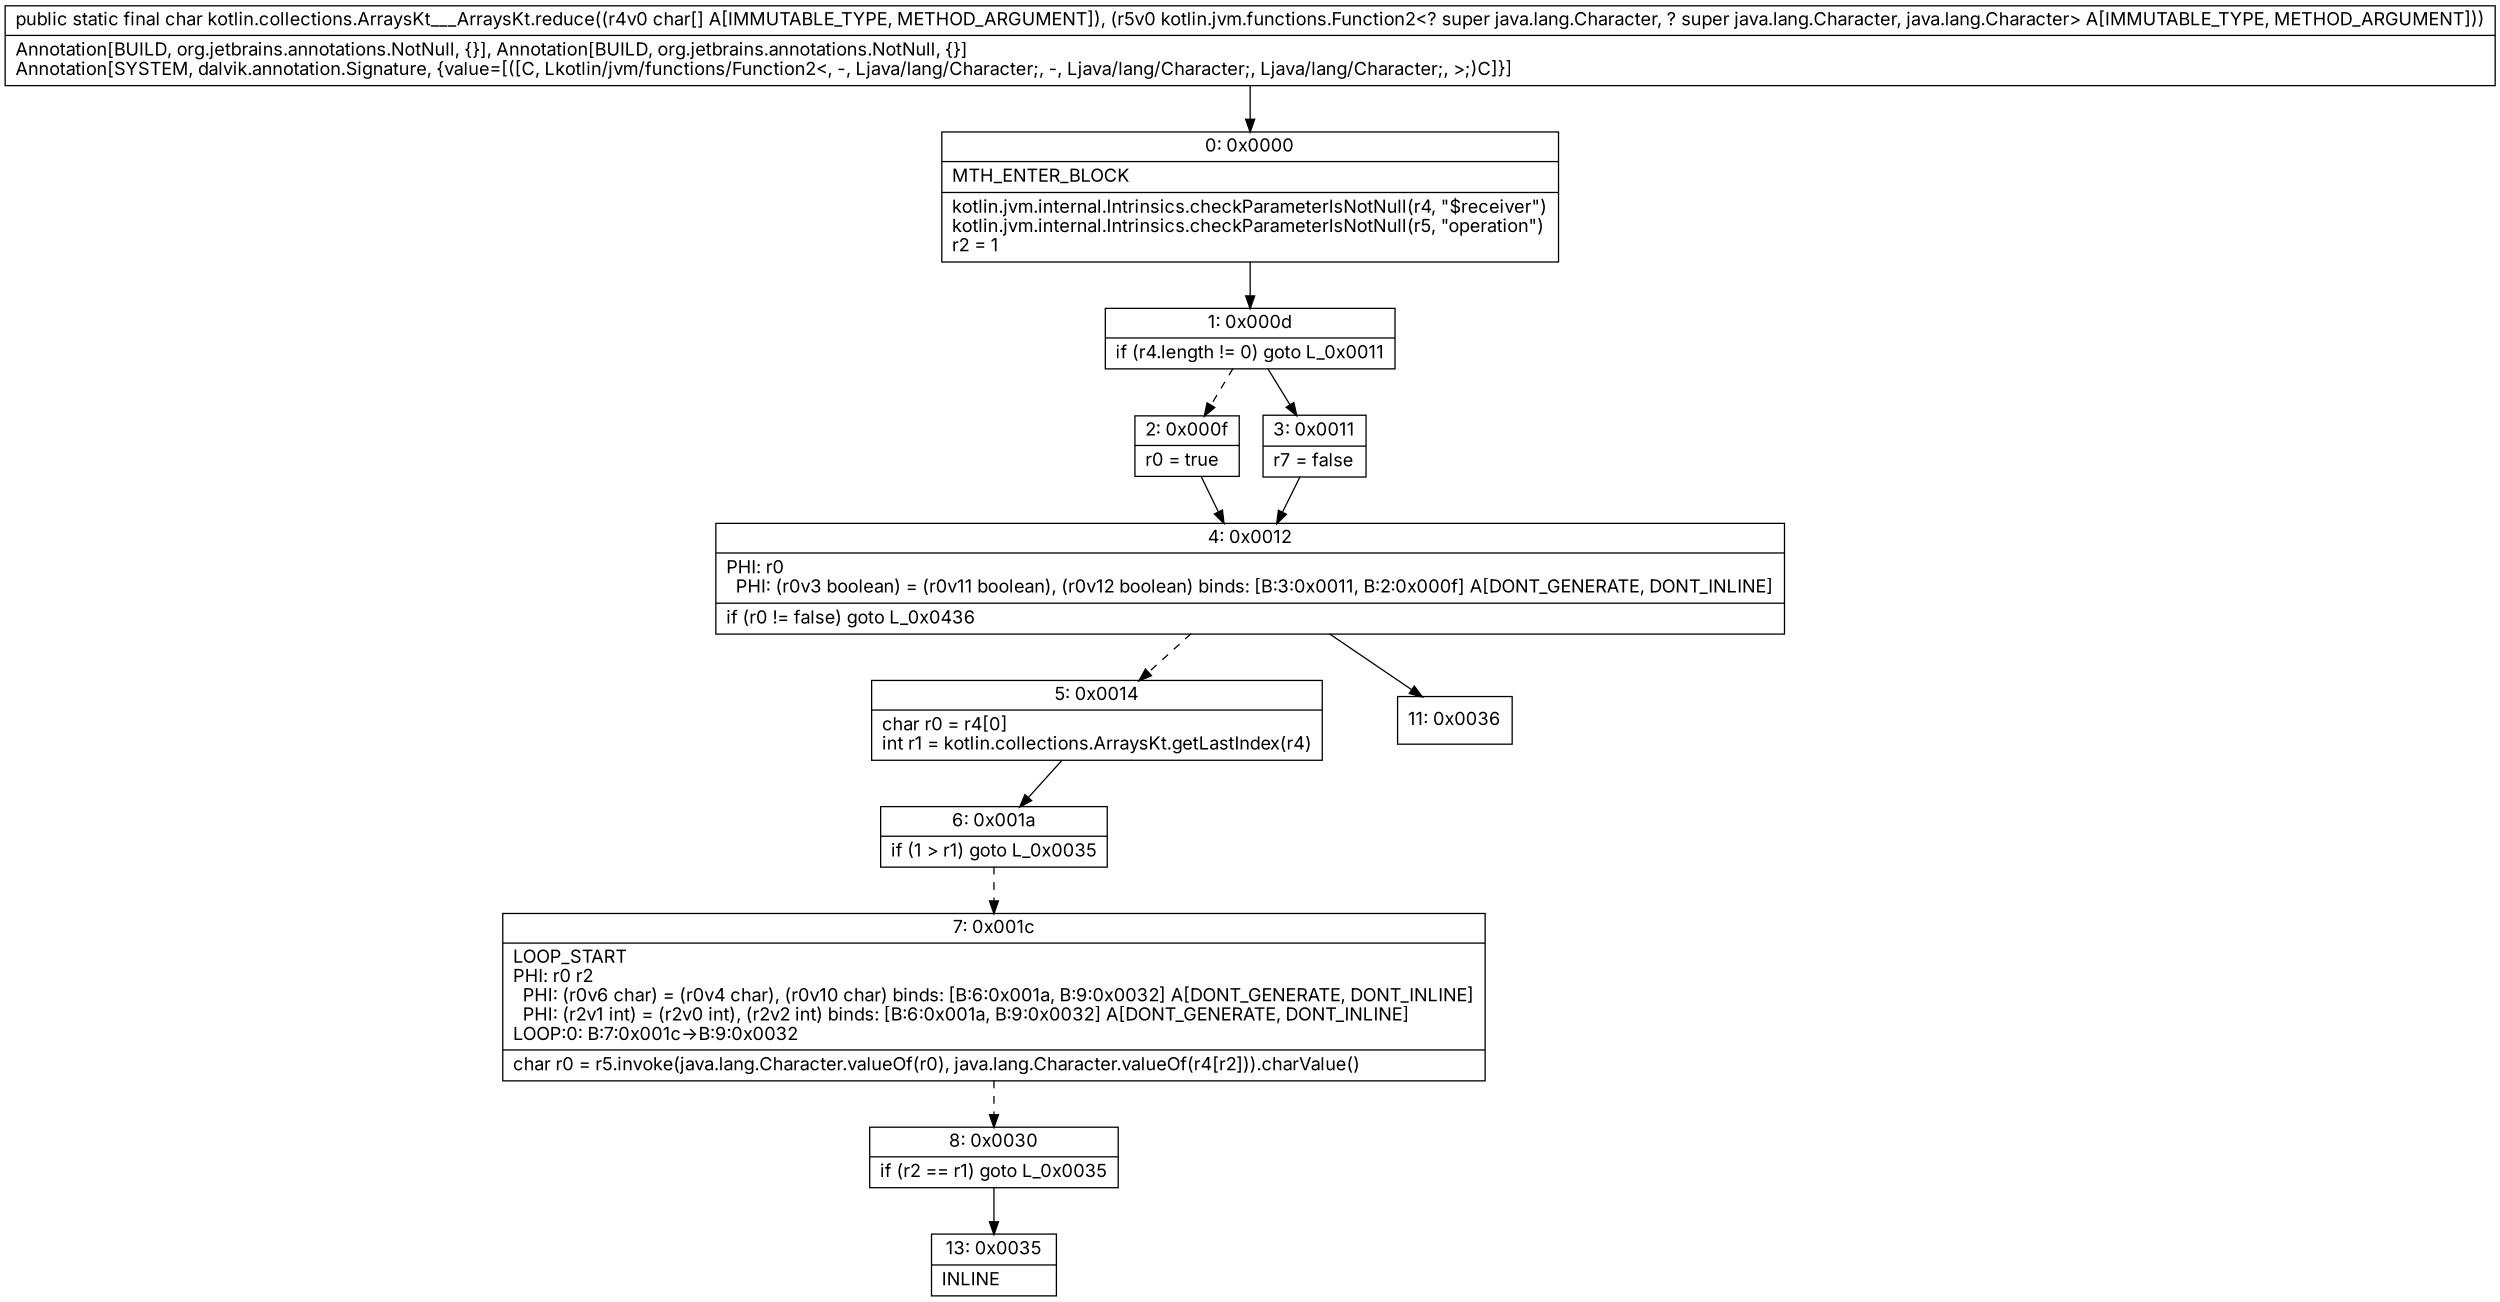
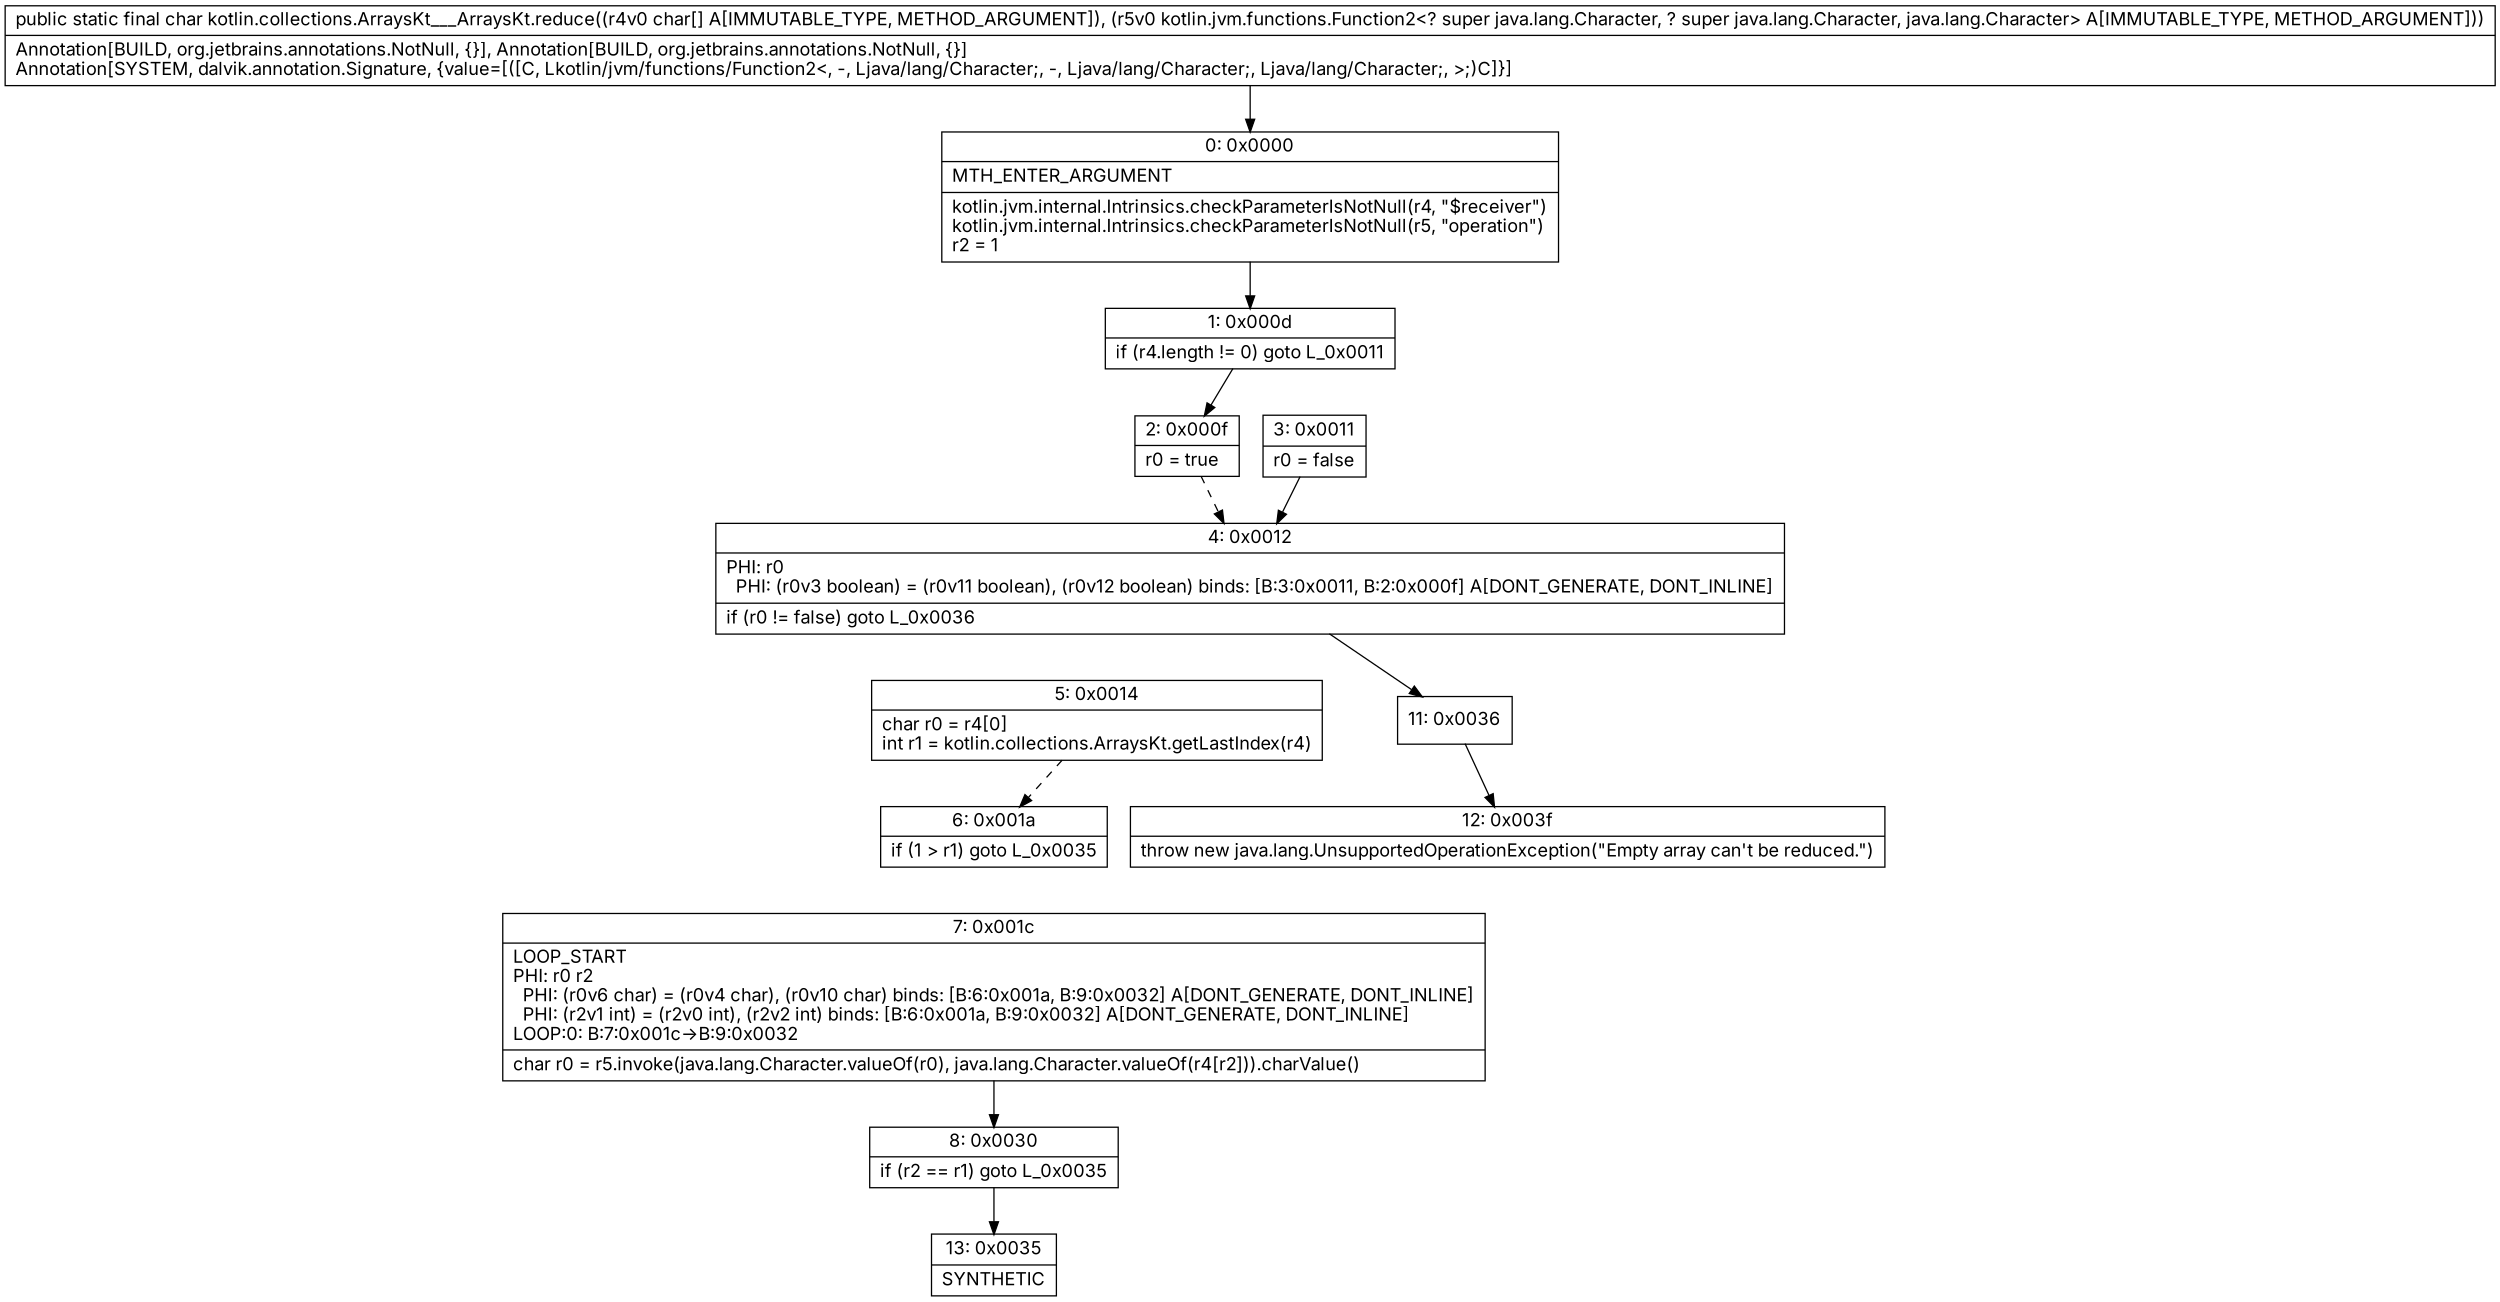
  digraph {
    fontname=Inter
    node [fontname=Inter shape=record]
    edge [fontname=Inter]
-   n1 [label="{0\:\ 0x0000|MTH_ENTER_BLOCK\l|kotlin.jvm.internal.Intrinsics.checkParameterIsNotNull(r4, \"$receiver\")\lkotlin.jvm.internal.Intrinsics.checkParameterIsNotNull(r5, \"operation\")\lr2 = 1\l}"]
+   n1 [label="{0\:\ 0x0000|MTH_ENTER_ARGUMENT\l|kotlin.jvm.internal.Intrinsics.checkParameterIsNotNull(r4, \"$receiver\")\lkotlin.jvm.internal.Intrinsics.checkParameterIsNotNull(r5, \"operation\")\lr2 = 1\l}"]
    n2 [label="{1\:\ 0x000d|if (r4.length != 0) goto L_0x0011\l}"]
    n3 [label="{2\:\ 0x000f|r0 = true\l}"]
-   n4 [label="{3\:\ 0x0011|r7 = false\l}"]
-   n5 [label="{4\:\ 0x0012|PHI: r0 \l  PHI: (r0v3 boolean) = (r0v11 boolean), (r0v12 boolean) binds: [B:3:0x0011, B:2:0x000f] A[DONT_GENERATE, DONT_INLINE]\l|if (r0 != false) goto L_0x0436\l}"]
+   n4 [label="{3\:\ 0x0011|r0 = false\l}"]
+   n5 [label="{4\:\ 0x0012|PHI: r0 \l  PHI: (r0v3 boolean) = (r0v11 boolean), (r0v12 boolean) binds: [B:3:0x0011, B:2:0x000f] A[DONT_GENERATE, DONT_INLINE]\l|if (r0 != false) goto L_0x0036\l}"]
    n6 [label="{5\:\ 0x0014|char r0 = r4[0]\lint r1 = kotlin.collections.ArraysKt.getLastIndex(r4)\l}"]
    n7 [label="{11\:\ 0x0036}"]
    n8 [label="{6\:\ 0x001a|if (1 \> r1) goto L_0x0035\l}"]
+   n9 [label="{12\:\ 0x003f|throw new java.lang.UnsupportedOperationException(\"Empty array can't be reduced.\")\l}"]
    n10 [label="{7\:\ 0x001c|LOOP_START\lPHI: r0 r2 \l  PHI: (r0v6 char) = (r0v4 char), (r0v10 char) binds: [B:6:0x001a, B:9:0x0032] A[DONT_GENERATE, DONT_INLINE]\l  PHI: (r2v1 int) = (r2v0 int), (r2v2 int) binds: [B:6:0x001a, B:9:0x0032] A[DONT_GENERATE, DONT_INLINE]\lLOOP:0: B:7:0x001c\-\>B:9:0x0032\l|char r0 = r5.invoke(java.lang.Character.valueOf(r0), java.lang.Character.valueOf(r4[r2])).charValue()\l}"]
    n11 [label="{8\:\ 0x0030|if (r2 == r1) goto L_0x0035\l}"]
-   n12 [label="{13\:\ 0x0035|INLINE\l}"]
+   n12 [label="{13\:\ 0x0035|SYNTHETIC\l}"]
    n13 [label="{public static final char kotlin.collections.ArraysKt___ArraysKt.reduce((r4v0 char[] A[IMMUTABLE_TYPE, METHOD_ARGUMENT]), (r5v0 kotlin.jvm.functions.Function2\<? super java.lang.Character, ? super java.lang.Character, java.lang.Character\> A[IMMUTABLE_TYPE, METHOD_ARGUMENT]))  | Annotation[BUILD, org.jetbrains.annotations.NotNull, \{\}], Annotation[BUILD, org.jetbrains.annotations.NotNull, \{\}]\lAnnotation[SYSTEM, dalvik.annotation.Signature, \{value=[([C, Lkotlin\/jvm\/functions\/Function2\<, \-, Ljava\/lang\/Character;, \-, Ljava\/lang\/Character;, Ljava\/lang\/Character;, \>;)C]\}]\l}"]
    n1 -> n2
-   n2 -> n3 [style=dashed]
-   n2 -> n4
-   n3 -> n5
+   n2 -> n3 [style=solid]
+   n3 -> n5 [style=dashed]
    n4 -> n5
-   n5 -> n6 [style=dashed]
    n5 -> n7
-   n6 -> n8
-   n8 -> n10 [style=dashed]
-   n10 -> n11 [style=dashed]
+   n6 -> n8 [style=dashed]
+   n7 -> n9
+   n10 -> n11
    n11 -> n12
    n13 -> n1
  }
